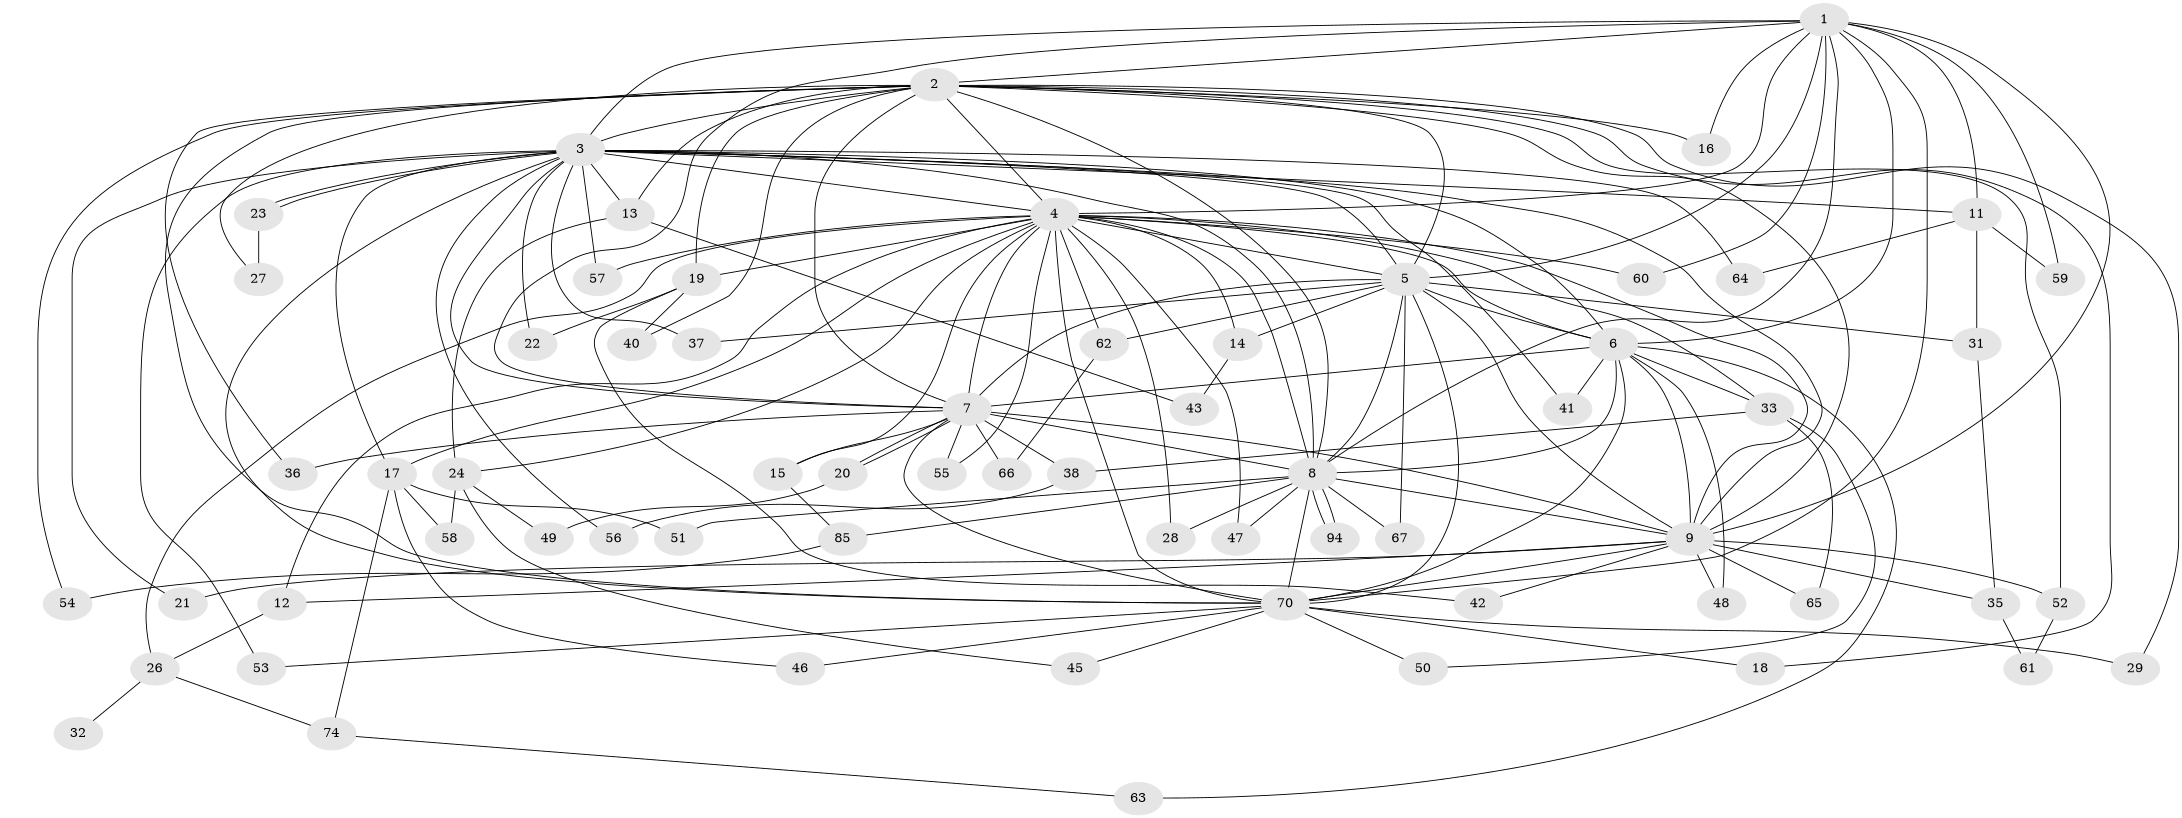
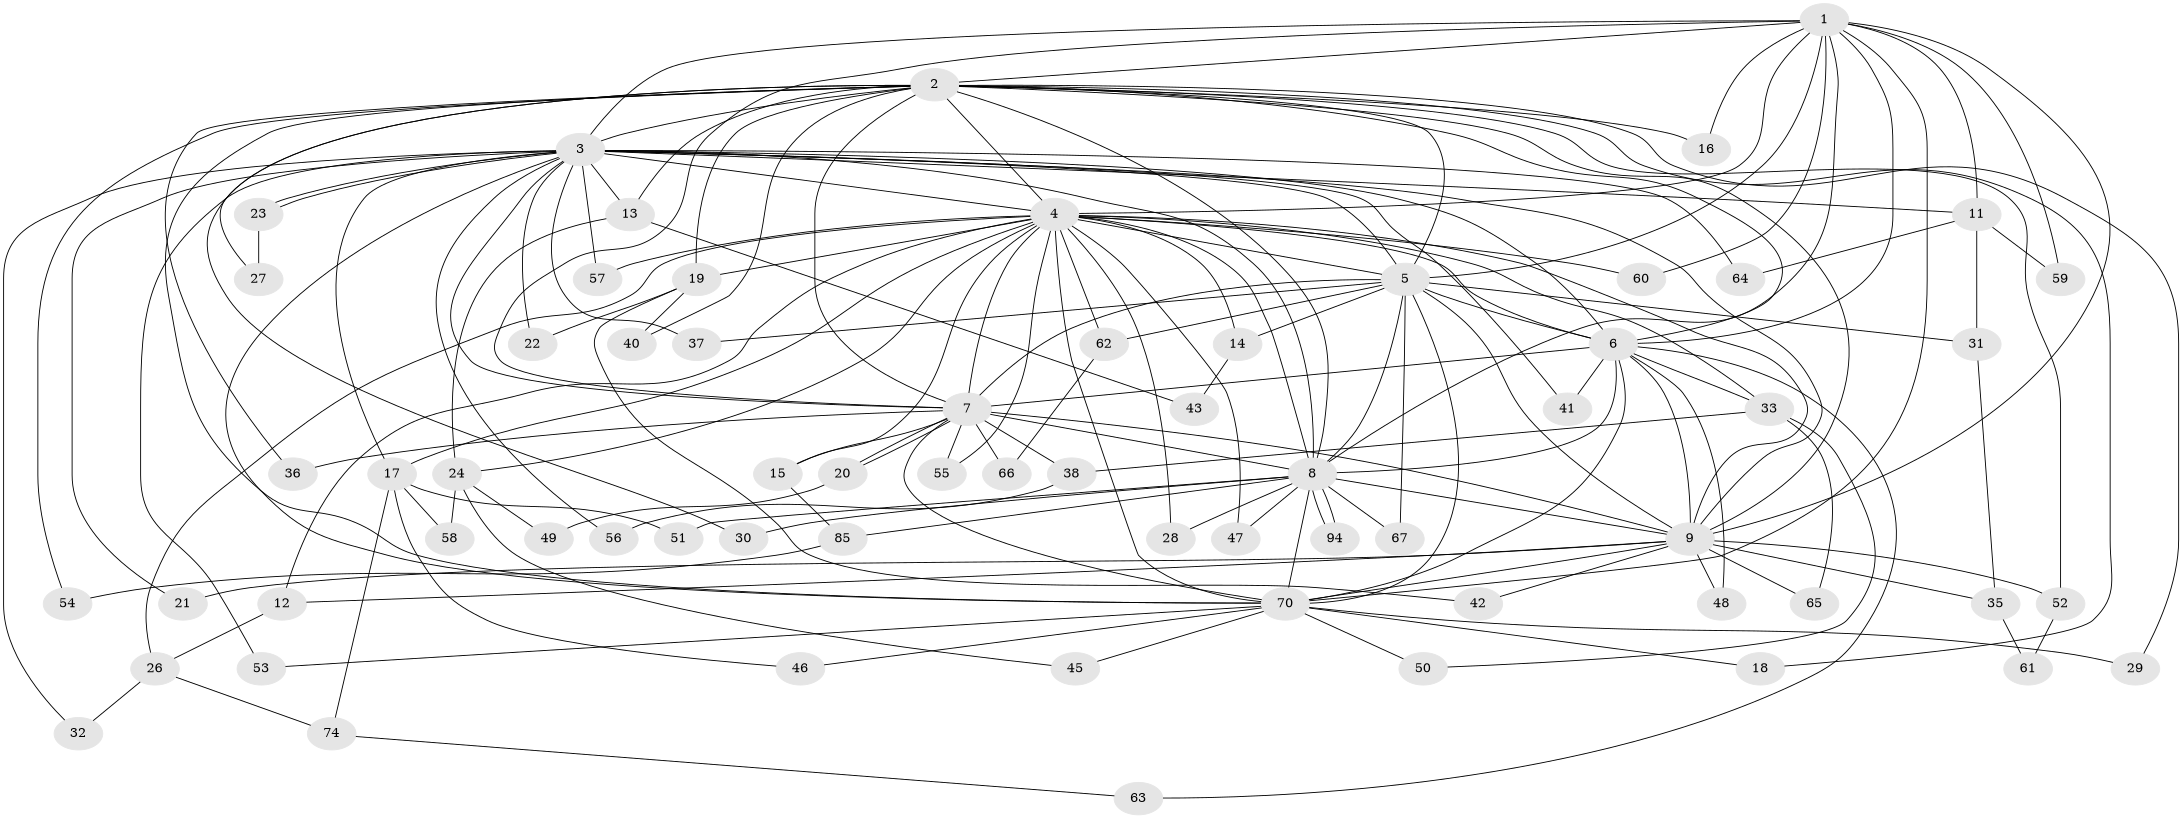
  graph {
    node [color=gray90 style=filled]
    1
    2
    3
    4
    5
    6
    7
    8
    9
    n10 [label=70]
    11
    16
    59
    60
    13
    18
    19
    27
    29
+   30
    36
    40
    52
    54
    17
    21
    22
    23
    32
    37
    41
    53
    56
    57
    64
    12
    14
    15
    24
    26
    28
    33
    47
    55
    62
    31
    67
    48
    63
    20
    38
    66
    n53 [label=85]
    n54 [label=94]
    51
    35
    42
    65
    45
    46
    50
    43
    61
    n64 [label=74]
    58
    49
    1 -- 2
    1 -- 3
    1 -- 4
    1 -- 5
    1 -- 6
    1 -- 7
    1 -- 8
    1 -- 9
    1 -- n10
    1 -- 11
    1 -- 16
    1 -- 59
    1 -- 60
    2 -- 3
    2 -- 4
    2 -- 5
+   2 -- 6
    2 -- 7
    2 -- 8
    2 -- 9
    2 -- n10
    2 -- 16
    2 -- 13
    2 -- 18
    2 -- 19
    2 -- 27
    2 -- 29
+   2 -- 30
    2 -- 36
    2 -- 40
    2 -- 52
    2 -- 54
    3 -- 4
    3 -- 5
    3 -- 6
    3 -- 7
    3 -- 8
    3 -- 9
    3 -- n10
    3 -- 11
    3 -- 13
    3 -- 17
    3 -- 21
    3 -- 22
    3 -- 23
    3 -- 23
+   3 -- 32
    3 -- 37
    3 -- 41
    3 -- 53
    3 -- 56
    3 -- 57
    3 -- 64
    4 -- 5
    4 -- 6
    4 -- 7
    4 -- 8
    4 -- 9
    4 -- n10
    4 -- 60
    4 -- 19
    4 -- 17
    4 -- 57
    4 -- 12
    4 -- 14
    4 -- 15
    4 -- 24
    4 -- 26
    4 -- 28
    4 -- 33
    4 -- 47
    4 -- 55
    4 -- 62
    5 -- 6
    5 -- 7
    5 -- 8
    5 -- 9
    5 -- n10
    5 -- 37
    5 -- 14
    5 -- 62
    5 -- 31
    5 -- 67
    6 -- 7
    6 -- 8
    6 -- 9
    6 -- n10
    6 -- 41
    6 -- 33
    6 -- 48
    6 -- 63
    7 -- 8
    7 -- 9
    7 -- n10
    7 -- 36
    7 -- 15
    7 -- 55
    7 -- 20
    7 -- 20
    7 -- 38
    7 -- 66
    8 -- 9
    8 -- n10
+   8 -- 30
    8 -- 28
    8 -- 47
    8 -- 67
    8 -- n53
    8 -- n54
    8 -- n54
    8 -- 51
    9 -- n10
    9 -- 52
    9 -- 21
    9 -- 12
    9 -- 48
    9 -- 35
    9 -- 42
    9 -- 65
    n10 -- 18
    n10 -- 29
    n10 -- 53
    n10 -- 45
    n10 -- 46
    n10 -- 50
    11 -- 59
    11 -- 64
    11 -- 31
    13 -- 24
    13 -- 43
    19 -- 40
    19 -- 22
    19 -- 42
    52 -- 61
    17 -- 51
    17 -- 46
    17 -- n64
    17 -- 58
    23 -- 27
    12 -- 26
    14 -- 43
    15 -- n53
    24 -- 45
    24 -- 58
    24 -- 49
    26 -- 32
    26 -- n64
    33 -- 38
    33 -- 65
    33 -- 50
    62 -- 66
    31 -- 35
    20 -- 49
    38 -- 56
    n53 -- 54
    35 -- 61
    n64 -- 63
  }
